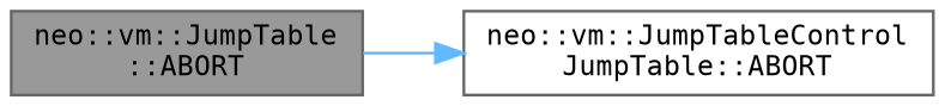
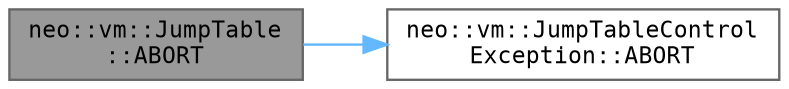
  digraph {
    rankdir=LR
    fontname="DejaVu Sans Mono"
    node [fontname="DejaVu Sans Mono" fontsize=10 shape=box style=filled]
    n1 [color=gray40 fillcolor=grey60 fontcolor=black height=0.2 label="neo::vm::JumpTable\l::ABORT" width=0.4]
-   n2 [color=grey40 fillcolor=white height=0.2 label="neo::vm::JumpTableControl\lJumpTable::ABORT" width=0.4]
+   n2 [color=grey40 fillcolor=white height=0.2 label="neo::vm::JumpTableControl\lException::ABORT" width=0.4]
    n1 -> n2 [color=steelblue1 fontname="DejaVu Sans Mono" fontsize=10 labelfontname=Helvetica labelfontsize=10 style=solid]
  }
